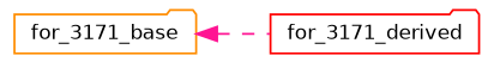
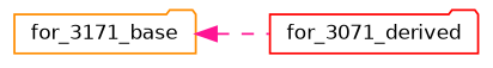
  digraph {
    rankdir=LR
    node [fillcolor=white fontname=Helvetica fontsize=10 shape=folder style=filled]
    n1 [color=darkorange height=0.2 label=for_3171_base width=0.4]
-   n2 [color=red height=0.2 label=for_3171_derived width=0.4]
+   n2 [color=red height=0.2 label=for_3071_derived width=0.4]
    n1 -> n2 [color=deeppink dir=back fontname=Helvetica fontsize=10 labelfontname=Helvetica labelfontsize=10 style=dashed]
  }
